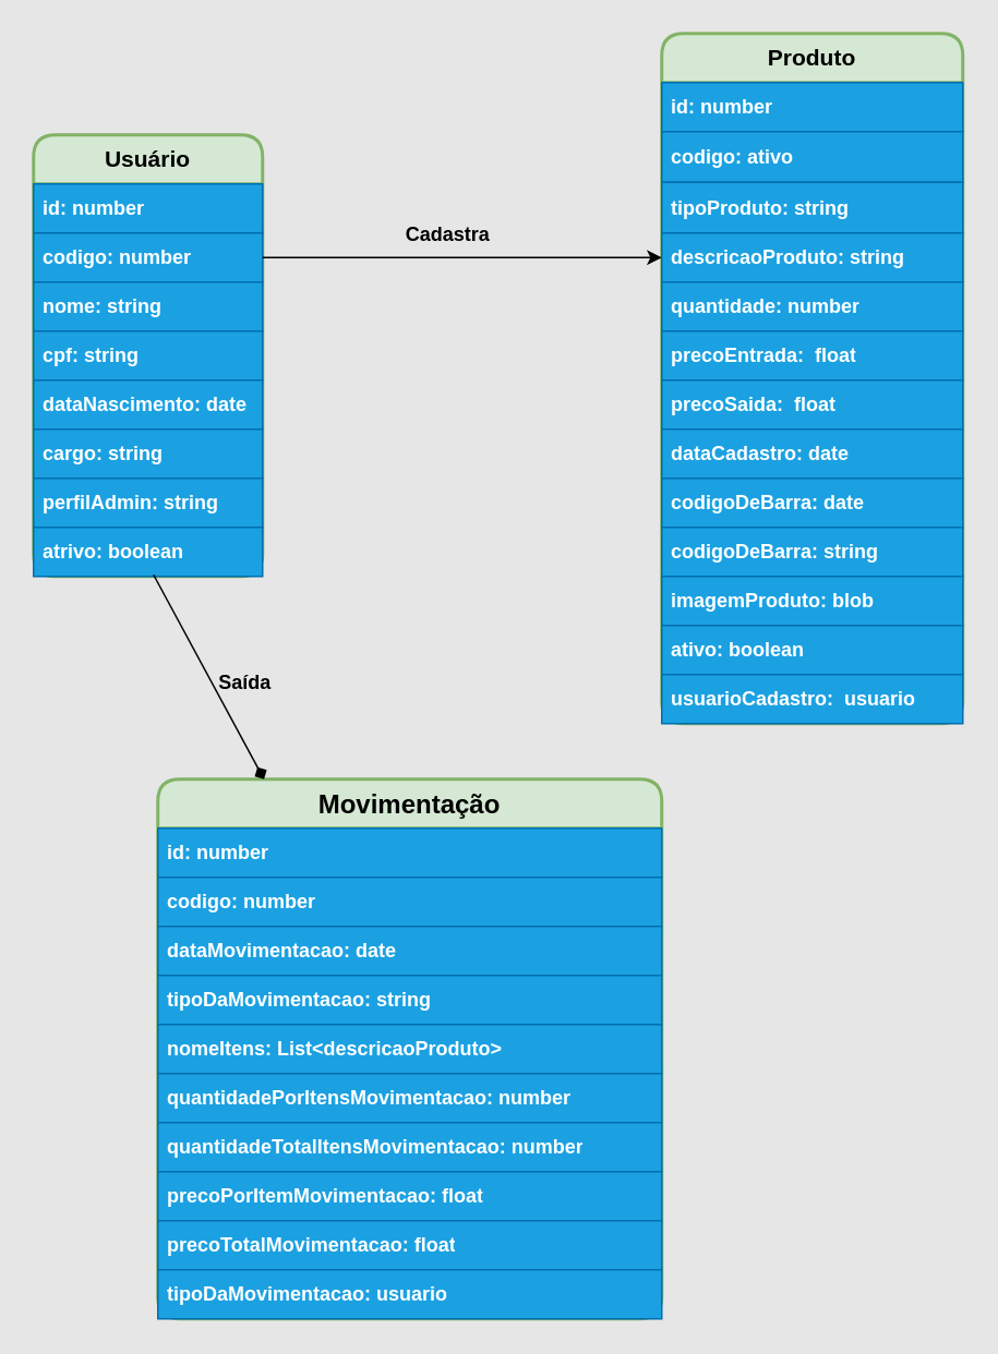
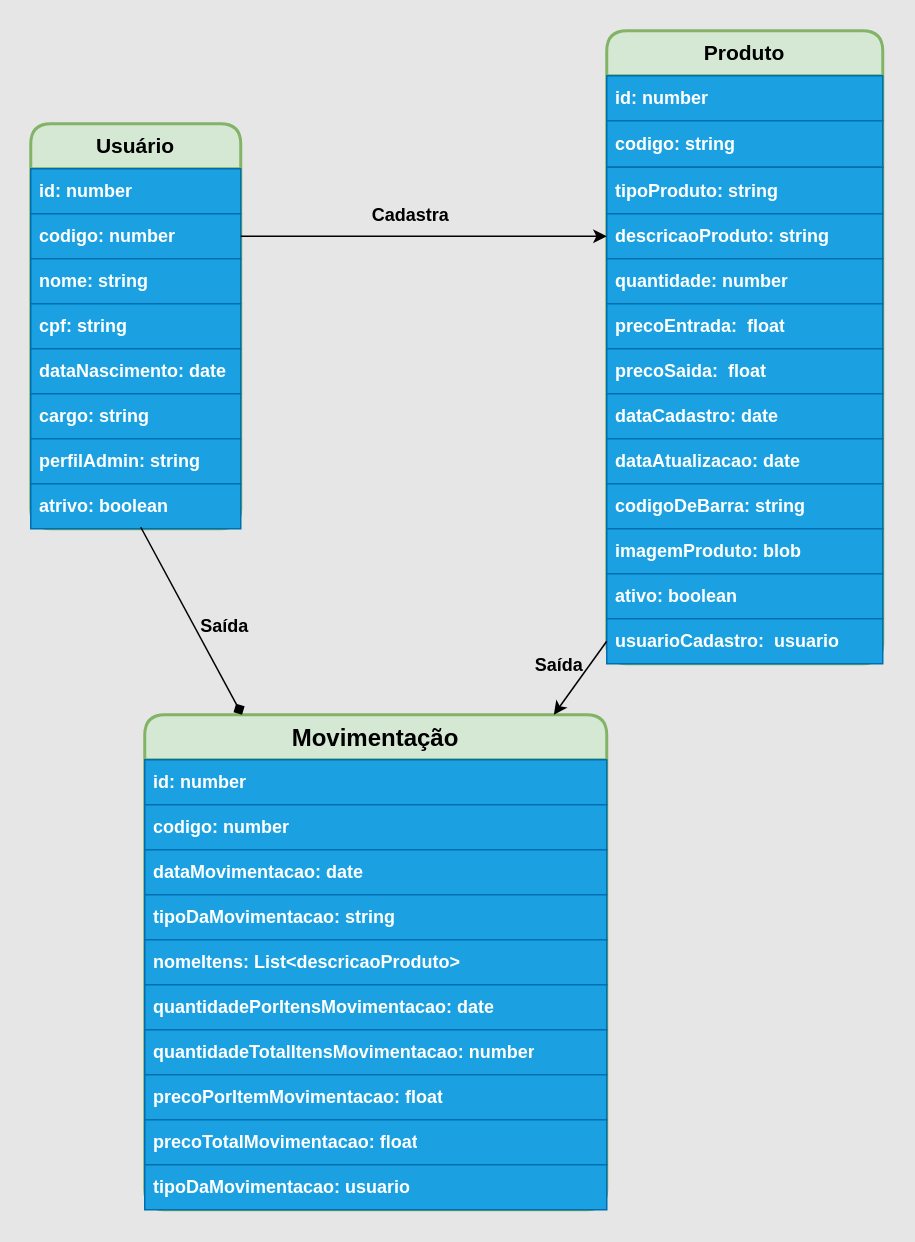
  <mxCell id="0" />
  <mxCell id="1" parent="0" />
  <mxCell id="2" value="Produto" style="swimlane;fontStyle=1;childLayout=stackLayout;horizontal=1;startSize=30;horizontalStack=0;resizeParent=1;resizeParentMax=0;resizeLast=0;collapsible=1;marginBottom=0;whiteSpace=wrap;html=1;fillColor=#d5e8d4;strokeColor=#82b366;labelBackgroundColor=none;rounded=1;fontSize=14;strokeWidth=2;" vertex="1" parent="1"><mxGeometry x="404" y="20" width="184" height="422" as="geometry" /></mxCell>
  <mxCell id="3" value="id: number" style="text;strokeColor=#006EAF;fillColor=#1ba1e2;align=left;verticalAlign=middle;spacingLeft=4;spacingRight=4;overflow=hidden;points=[[0,0.5],[1,0.5]];portConstraint=eastwest;rotatable=0;whiteSpace=wrap;html=1;fontColor=#FFFFFF;fontStyle=1;labelBackgroundColor=none;labelBorderColor=none;rounded=0;" vertex="1" parent="2"><mxGeometry y="30" width="184" height="30" as="geometry" /></mxCell>
- <mxCell id="4" value="codigo: ativo&lt;br&gt;" style="text;strokeColor=#006EAF;fillColor=#1ba1e2;align=left;verticalAlign=middle;spacingLeft=4;spacingRight=4;overflow=hidden;points=[[0,0.5],[1,0.5]];portConstraint=eastwest;rotatable=0;whiteSpace=wrap;html=1;fontColor=#FFFFFF;fontStyle=1;labelBackgroundColor=none;labelBorderColor=none;rounded=0;" vertex="1" parent="2"><mxGeometry y="60" width="184" height="31" as="geometry" /></mxCell>
+ <mxCell id="4" value="codigo: string&lt;br&gt;" style="text;strokeColor=#006EAF;fillColor=#1ba1e2;align=left;verticalAlign=middle;spacingLeft=4;spacingRight=4;overflow=hidden;points=[[0,0.5],[1,0.5]];portConstraint=eastwest;rotatable=0;whiteSpace=wrap;html=1;fontColor=#FFFFFF;fontStyle=1;labelBackgroundColor=none;labelBorderColor=none;rounded=0;" vertex="1" parent="2"><mxGeometry y="60" width="184" height="31" as="geometry" /></mxCell>
  <mxCell id="5" value="tipoProduto: string" style="text;strokeColor=#006EAF;fillColor=#1ba1e2;align=left;verticalAlign=middle;spacingLeft=4;spacingRight=4;overflow=hidden;points=[[0,0.5],[1,0.5]];portConstraint=eastwest;rotatable=0;whiteSpace=wrap;html=1;fontColor=#FFFFFF;fontStyle=1;labelBackgroundColor=none;labelBorderColor=none;rounded=0;" vertex="1" parent="2"><mxGeometry y="91" width="184" height="31" as="geometry" /></mxCell>
  <mxCell id="6" value="descricaoProduto: string" style="text;strokeColor=#006EAF;fillColor=#1ba1e2;align=left;verticalAlign=middle;spacingLeft=4;spacingRight=4;overflow=hidden;points=[[0,0.5],[1,0.5]];portConstraint=eastwest;rotatable=0;whiteSpace=wrap;html=1;fontColor=#FFFFFF;fontStyle=1;labelBackgroundColor=none;labelBorderColor=none;rounded=0;" vertex="1" parent="2"><mxGeometry y="122" width="184" height="30" as="geometry" /></mxCell>
  <mxCell id="7" value="quantidade: number" style="text;strokeColor=#006EAF;fillColor=#1ba1e2;align=left;verticalAlign=middle;spacingLeft=4;spacingRight=4;overflow=hidden;points=[[0,0.5],[1,0.5]];portConstraint=eastwest;rotatable=0;whiteSpace=wrap;html=1;fontColor=#FFFFFF;fontStyle=1;labelBackgroundColor=none;labelBorderColor=none;rounded=0;" vertex="1" parent="2"><mxGeometry y="152" width="184" height="30" as="geometry" /></mxCell>
  <mxCell id="8" value="precoEntrada:&amp;nbsp; float" style="text;strokeColor=#006EAF;fillColor=#1ba1e2;align=left;verticalAlign=middle;spacingLeft=4;spacingRight=4;overflow=hidden;points=[[0,0.5],[1,0.5]];portConstraint=eastwest;rotatable=0;whiteSpace=wrap;html=1;fontColor=#FFFFFF;fontStyle=1;labelBackgroundColor=none;labelBorderColor=none;rounded=0;" vertex="1" parent="2"><mxGeometry y="182" width="184" height="30" as="geometry" /></mxCell>
  <mxCell id="9" value="precoSaida:&amp;nbsp; float" style="text;strokeColor=#006EAF;fillColor=#1ba1e2;align=left;verticalAlign=middle;spacingLeft=4;spacingRight=4;overflow=hidden;points=[[0,0.5],[1,0.5]];portConstraint=eastwest;rotatable=0;whiteSpace=wrap;html=1;fontColor=#FFFFFF;fontStyle=1;labelBackgroundColor=none;labelBorderColor=none;rounded=0;" vertex="1" parent="2"><mxGeometry y="212" width="184" height="30" as="geometry" /></mxCell>
  <mxCell id="10" value="dataCadastro: date" style="text;strokeColor=#006EAF;fillColor=#1ba1e2;align=left;verticalAlign=middle;spacingLeft=4;spacingRight=4;overflow=hidden;points=[[0,0.5],[1,0.5]];portConstraint=eastwest;rotatable=0;whiteSpace=wrap;html=1;fontColor=#FFFFFF;fontStyle=1;labelBackgroundColor=none;labelBorderColor=none;rounded=0;" vertex="1" parent="2"><mxGeometry y="242" width="184" height="30" as="geometry" /></mxCell>
- <mxCell id="11" value="codigoDeBarra: date&lt;span style=&quot;white-space: pre;&quot;&gt;&#09;&lt;/span&gt;" style="text;strokeColor=#006EAF;fillColor=#1ba1e2;align=left;verticalAlign=middle;spacingLeft=4;spacingRight=4;overflow=hidden;points=[[0,0.5],[1,0.5]];portConstraint=eastwest;rotatable=0;whiteSpace=wrap;html=1;fontColor=#FFFFFF;fontStyle=1;labelBackgroundColor=none;labelBorderColor=none;rounded=0;" vertex="1" parent="2"><mxGeometry y="272" width="184" height="30" as="geometry" /></mxCell>
+ <mxCell id="11" value="dataAtualizacao: date&lt;span style=&quot;white-space: pre;&quot;&gt;&#09;&lt;/span&gt;" style="text;strokeColor=#006EAF;fillColor=#1ba1e2;align=left;verticalAlign=middle;spacingLeft=4;spacingRight=4;overflow=hidden;points=[[0,0.5],[1,0.5]];portConstraint=eastwest;rotatable=0;whiteSpace=wrap;html=1;fontColor=#FFFFFF;fontStyle=1;labelBackgroundColor=none;labelBorderColor=none;rounded=0;" vertex="1" parent="2"><mxGeometry y="272" width="184" height="30" as="geometry" /></mxCell>
  <mxCell id="12" value="codigoDeBarra: string" style="text;strokeColor=#006EAF;fillColor=#1ba1e2;align=left;verticalAlign=middle;spacingLeft=4;spacingRight=4;overflow=hidden;points=[[0,0.5],[1,0.5]];portConstraint=eastwest;rotatable=0;whiteSpace=wrap;html=1;fontColor=#FFFFFF;fontStyle=1;labelBackgroundColor=none;labelBorderColor=none;rounded=0;" vertex="1" parent="2"><mxGeometry y="302" width="184" height="30" as="geometry" /></mxCell>
  <mxCell id="13" value="imagemProduto: blob" style="text;strokeColor=#006EAF;fillColor=#1ba1e2;align=left;verticalAlign=middle;spacingLeft=4;spacingRight=4;overflow=hidden;points=[[0,0.5],[1,0.5]];portConstraint=eastwest;rotatable=0;whiteSpace=wrap;html=1;fontColor=#FFFFFF;fontStyle=1;labelBackgroundColor=none;labelBorderColor=none;rounded=0;" vertex="1" parent="2"><mxGeometry y="332" width="184" height="30" as="geometry" /></mxCell>
  <mxCell id="14" value="ativo: boolean" style="text;strokeColor=#006EAF;fillColor=#1ba1e2;align=left;verticalAlign=middle;spacingLeft=4;spacingRight=4;overflow=hidden;points=[[0,0.5],[1,0.5]];portConstraint=eastwest;rotatable=0;whiteSpace=wrap;html=1;fontColor=#FFFFFF;fontStyle=1;labelBackgroundColor=none;labelBorderColor=none;rounded=0;" vertex="1" parent="2"><mxGeometry y="362" width="184" height="30" as="geometry" /></mxCell>
  <mxCell id="15" value="usuarioCadastro:&amp;nbsp; usuario" style="text;strokeColor=#006EAF;fillColor=#1ba1e2;align=left;verticalAlign=middle;spacingLeft=4;spacingRight=4;overflow=hidden;points=[[0,0.5],[1,0.5]];portConstraint=eastwest;rotatable=0;whiteSpace=wrap;html=1;fontColor=#FFFFFF;fontStyle=1;labelBackgroundColor=none;labelBorderColor=none;rounded=0;" vertex="1" parent="2"><mxGeometry y="392" width="184" height="30" as="geometry" /></mxCell>
  <mxCell id="16" value="Usuário" style="swimlane;fontStyle=1;childLayout=stackLayout;horizontal=1;startSize=30;horizontalStack=0;resizeParent=1;resizeParentMax=0;resizeLast=0;collapsible=1;marginBottom=0;whiteSpace=wrap;html=1;fillColor=#d5e8d4;strokeColor=#82b366;rounded=1;fontSize=14;strokeWidth=2;" vertex="1" parent="1"><mxGeometry x="20" y="82" width="140" height="270" as="geometry" /></mxCell>
  <mxCell id="17" value="id: number" style="text;strokeColor=#006EAF;fillColor=#1ba1e2;align=left;verticalAlign=middle;spacingLeft=4;spacingRight=4;overflow=hidden;points=[[0,0.5],[1,0.5]];portConstraint=eastwest;rotatable=0;whiteSpace=wrap;html=1;fontColor=#ffffff;fontStyle=1;rounded=0;" vertex="1" parent="16"><mxGeometry y="30" width="140" height="30" as="geometry" /></mxCell>
  <mxCell id="18" value="codigo: number" style="text;strokeColor=#006EAF;fillColor=#1ba1e2;align=left;verticalAlign=middle;spacingLeft=4;spacingRight=4;overflow=hidden;points=[[0,0.5],[1,0.5]];portConstraint=eastwest;rotatable=0;whiteSpace=wrap;html=1;fontColor=#ffffff;fontStyle=1;rounded=0;" vertex="1" parent="16"><mxGeometry y="60" width="140" height="30" as="geometry" /></mxCell>
  <mxCell id="19" value="nome: string" style="text;strokeColor=#006EAF;fillColor=#1ba1e2;align=left;verticalAlign=middle;spacingLeft=4;spacingRight=4;overflow=hidden;points=[[0,0.5],[1,0.5]];portConstraint=eastwest;rotatable=0;whiteSpace=wrap;html=1;fontColor=#ffffff;fontStyle=1;rounded=0;" vertex="1" parent="16"><mxGeometry y="90" width="140" height="30" as="geometry" /></mxCell>
  <mxCell id="20" value="cpf: string" style="text;strokeColor=#006EAF;fillColor=#1ba1e2;align=left;verticalAlign=middle;spacingLeft=4;spacingRight=4;overflow=hidden;points=[[0,0.5],[1,0.5]];portConstraint=eastwest;rotatable=0;whiteSpace=wrap;html=1;fontColor=#ffffff;fontStyle=1;rounded=0;" vertex="1" parent="16"><mxGeometry y="120" width="140" height="30" as="geometry" /></mxCell>
  <mxCell id="21" value="dataNascimento: date" style="text;strokeColor=#006EAF;fillColor=#1ba1e2;align=left;verticalAlign=middle;spacingLeft=4;spacingRight=4;overflow=hidden;points=[[0,0.5],[1,0.5]];portConstraint=eastwest;rotatable=0;whiteSpace=wrap;html=1;fontColor=#ffffff;fontStyle=1;rounded=0;" vertex="1" parent="16"><mxGeometry y="150" width="140" height="30" as="geometry" /></mxCell>
  <mxCell id="22" value="cargo: string" style="text;strokeColor=#006EAF;fillColor=#1ba1e2;align=left;verticalAlign=middle;spacingLeft=4;spacingRight=4;overflow=hidden;points=[[0,0.5],[1,0.5]];portConstraint=eastwest;rotatable=0;whiteSpace=wrap;html=1;fontColor=#ffffff;fontStyle=1;rounded=0;" vertex="1" parent="16"><mxGeometry y="180" width="140" height="30" as="geometry" /></mxCell>
  <mxCell id="23" value="perfilAdmin: string" style="text;strokeColor=#006EAF;fillColor=#1ba1e2;align=left;verticalAlign=middle;spacingLeft=4;spacingRight=4;overflow=hidden;points=[[0,0.5],[1,0.5]];portConstraint=eastwest;rotatable=0;whiteSpace=wrap;html=1;fontColor=#ffffff;fontStyle=1;rounded=0;" vertex="1" parent="16"><mxGeometry y="210" width="140" height="30" as="geometry" /></mxCell>
  <mxCell id="24" value="atrivo: boolean" style="text;strokeColor=#006EAF;fillColor=#1ba1e2;align=left;verticalAlign=middle;spacingLeft=4;spacingRight=4;overflow=hidden;points=[[0,0.5],[1,0.5]];portConstraint=eastwest;rotatable=0;whiteSpace=wrap;html=1;fontColor=#ffffff;fontStyle=1;rounded=0;" vertex="1" parent="16"><mxGeometry y="240" width="140" height="30" as="geometry" /></mxCell>
  <mxCell id="25" style="edgeStyle=none;rounded=0;orthogonalLoop=1;jettySize=auto;html=1;exitX=1;exitY=0.5;exitDx=0;exitDy=0;entryX=0;entryY=0.5;entryDx=0;entryDy=0;fontStyle=1;" edge="1" parent="1" source="18" target="6"><mxGeometry relative="1" as="geometry" /></mxCell>
  <mxCell id="26" value="Cadastra" style="edgeLabel;html=1;align=center;verticalAlign=middle;resizable=0;points=[];fontStyle=1;fontSize=12;rounded=0;labelBackgroundColor=none;" vertex="1" connectable="0" parent="25"><mxGeometry x="-0.209" y="1" relative="1" as="geometry"><mxPoint x="15" y="-14" as="offset" /></mxGeometry></mxCell>
  <mxCell id="27" value="Movimentação" style="swimlane;fontStyle=1;childLayout=stackLayout;horizontal=1;startSize=30;horizontalStack=0;resizeParent=1;resizeParentMax=0;resizeLast=0;collapsible=1;marginBottom=0;whiteSpace=wrap;html=1;fillColor=#d5e8d4;strokeColor=#82b366;rounded=1;shadow=0;glass=0;swimlaneLine=1;fontSize=16;strokeWidth=2;" vertex="1" parent="1"><mxGeometry x="96" y="476" width="308" height="330" as="geometry" /></mxCell>
  <mxCell id="28" value="id: number" style="text;strokeColor=#006EAF;fillColor=#1ba1e2;align=left;verticalAlign=middle;spacingLeft=4;spacingRight=4;overflow=hidden;points=[[0,0.5],[1,0.5]];portConstraint=eastwest;rotatable=0;whiteSpace=wrap;html=1;fontColor=#FFFFFF;fontStyle=1;rounded=0;" vertex="1" parent="27"><mxGeometry y="30" width="308" height="30" as="geometry" /></mxCell>
  <mxCell id="29" value="codigo: number" style="text;strokeColor=#006EAF;fillColor=#1ba1e2;align=left;verticalAlign=middle;spacingLeft=4;spacingRight=4;overflow=hidden;points=[[0,0.5],[1,0.5]];portConstraint=eastwest;rotatable=0;whiteSpace=wrap;html=1;fontColor=#FFFFFF;fontStyle=1;rounded=0;" vertex="1" parent="27"><mxGeometry y="60" width="308" height="30" as="geometry" /></mxCell>
  <mxCell id="30" value="dataMovimentacao: date" style="text;strokeColor=#006EAF;fillColor=#1ba1e2;align=left;verticalAlign=middle;spacingLeft=4;spacingRight=4;overflow=hidden;points=[[0,0.5],[1,0.5]];portConstraint=eastwest;rotatable=0;whiteSpace=wrap;html=1;fontColor=#FFFFFF;fontStyle=1;rounded=0;" vertex="1" parent="27"><mxGeometry y="90" width="308" height="30" as="geometry" /></mxCell>
  <mxCell id="31" value="tipoDaMovimentacao: string" style="text;strokeColor=#006EAF;fillColor=#1ba1e2;align=left;verticalAlign=middle;spacingLeft=4;spacingRight=4;overflow=hidden;points=[[0,0.5],[1,0.5]];portConstraint=eastwest;rotatable=0;whiteSpace=wrap;html=1;fontColor=#FFFFFF;fontStyle=1;rounded=0;" vertex="1" parent="27"><mxGeometry y="120" width="308" height="30" as="geometry" /></mxCell>
  <mxCell id="32" value="nomeItens: List&amp;lt;descricaoProduto&amp;gt;" style="text;strokeColor=#006EAF;fillColor=#1ba1e2;align=left;verticalAlign=middle;spacingLeft=4;spacingRight=4;overflow=hidden;points=[[0,0.5],[1,0.5]];portConstraint=eastwest;rotatable=0;whiteSpace=wrap;html=1;fontColor=#FFFFFF;fontStyle=1;rounded=0;" vertex="1" parent="27"><mxGeometry y="150" width="308" height="30" as="geometry" /></mxCell>
- <mxCell id="33" value="quantidadePorItensMovimentacao: number" style="text;strokeColor=#006EAF;fillColor=#1ba1e2;align=left;verticalAlign=middle;spacingLeft=4;spacingRight=4;overflow=hidden;points=[[0,0.5],[1,0.5]];portConstraint=eastwest;rotatable=0;whiteSpace=wrap;html=1;fontColor=#FFFFFF;fontStyle=1;rounded=0;" vertex="1" parent="27"><mxGeometry y="180" width="308" height="30" as="geometry" /></mxCell>
+ <mxCell id="33" value="quantidadePorItensMovimentacao: date" style="text;strokeColor=#006EAF;fillColor=#1ba1e2;align=left;verticalAlign=middle;spacingLeft=4;spacingRight=4;overflow=hidden;points=[[0,0.5],[1,0.5]];portConstraint=eastwest;rotatable=0;whiteSpace=wrap;html=1;fontColor=#FFFFFF;fontStyle=1;rounded=0;" vertex="1" parent="27"><mxGeometry y="180" width="308" height="30" as="geometry" /></mxCell>
  <mxCell id="34" value="quantidadeTotalItensMovimentacao: number" style="text;strokeColor=#006EAF;fillColor=#1ba1e2;align=left;verticalAlign=middle;spacingLeft=4;spacingRight=4;overflow=hidden;points=[[0,0.5],[1,0.5]];portConstraint=eastwest;rotatable=0;whiteSpace=wrap;html=1;fontColor=#FFFFFF;fontStyle=1;rounded=0;" vertex="1" parent="27"><mxGeometry y="210" width="308" height="30" as="geometry" /></mxCell>
  <mxCell id="35" value="precoPorItemMovimentacao: float" style="text;strokeColor=#006EAF;fillColor=#1ba1e2;align=left;verticalAlign=middle;spacingLeft=4;spacingRight=4;overflow=hidden;points=[[0,0.5],[1,0.5]];portConstraint=eastwest;rotatable=0;whiteSpace=wrap;html=1;fontColor=#FFFFFF;fontStyle=1;rounded=0;" vertex="1" parent="27"><mxGeometry y="240" width="308" height="30" as="geometry" /></mxCell>
  <mxCell id="36" value="precoTotalMovimentacao: float" style="text;strokeColor=#006EAF;fillColor=#1ba1e2;align=left;verticalAlign=middle;spacingLeft=4;spacingRight=4;overflow=hidden;points=[[0,0.5],[1,0.5]];portConstraint=eastwest;rotatable=0;whiteSpace=wrap;html=1;fontColor=#FFFFFF;fontStyle=1;rounded=0;" vertex="1" parent="27"><mxGeometry y="270" width="308" height="30" as="geometry" /></mxCell>
  <mxCell id="37" value="tipoDaMovimentacao: usuario" style="text;strokeColor=#006EAF;fillColor=#1ba1e2;align=left;verticalAlign=middle;spacingLeft=4;spacingRight=4;overflow=hidden;points=[[0,0.5],[1,0.5]];portConstraint=eastwest;rotatable=0;whiteSpace=wrap;html=1;fontColor=#FFFFFF;fontStyle=1;rounded=0;" vertex="1" parent="27"><mxGeometry y="300" width="308" height="30" as="geometry" /></mxCell>
+ <mxCell id="38" style="edgeStyle=none;rounded=0;orthogonalLoop=1;jettySize=auto;html=1;exitX=0;exitY=0.5;exitDx=0;exitDy=0;" edge="1" parent="1" source="15" target="27"><mxGeometry relative="1" as="geometry" /></mxCell>
+ <mxCell id="39" value="Saída" style="edgeLabel;html=1;align=center;verticalAlign=middle;resizable=0;points=[];fontStyle=1;labelBackgroundColor=none;fontSize=12;rounded=0;" vertex="1" connectable="0" parent="38"><mxGeometry x="-0.218" y="2" relative="1" as="geometry"><mxPoint x="-20" y="-5" as="offset" /></mxGeometry></mxCell>
  <mxCell id="40" style="edgeStyle=none;rounded=0;orthogonalLoop=1;jettySize=auto;html=1;exitX=0.524;exitY=0.967;exitDx=0;exitDy=0;exitPerimeter=0;endArrow=diamond;" edge="1" parent="1" source="24" target="27"><mxGeometry relative="1" as="geometry" /></mxCell>
  <mxCell id="41" value="Saída" style="edgeLabel;html=1;align=center;verticalAlign=middle;resizable=0;points=[];fontStyle=1;fontSize=12;rounded=0;labelBackgroundColor=none;" vertex="1" connectable="0" parent="40"><mxGeometry x="-0.116" y="-1" relative="1" as="geometry"><mxPoint x="26" y="10" as="offset" /></mxGeometry></mxCell>
